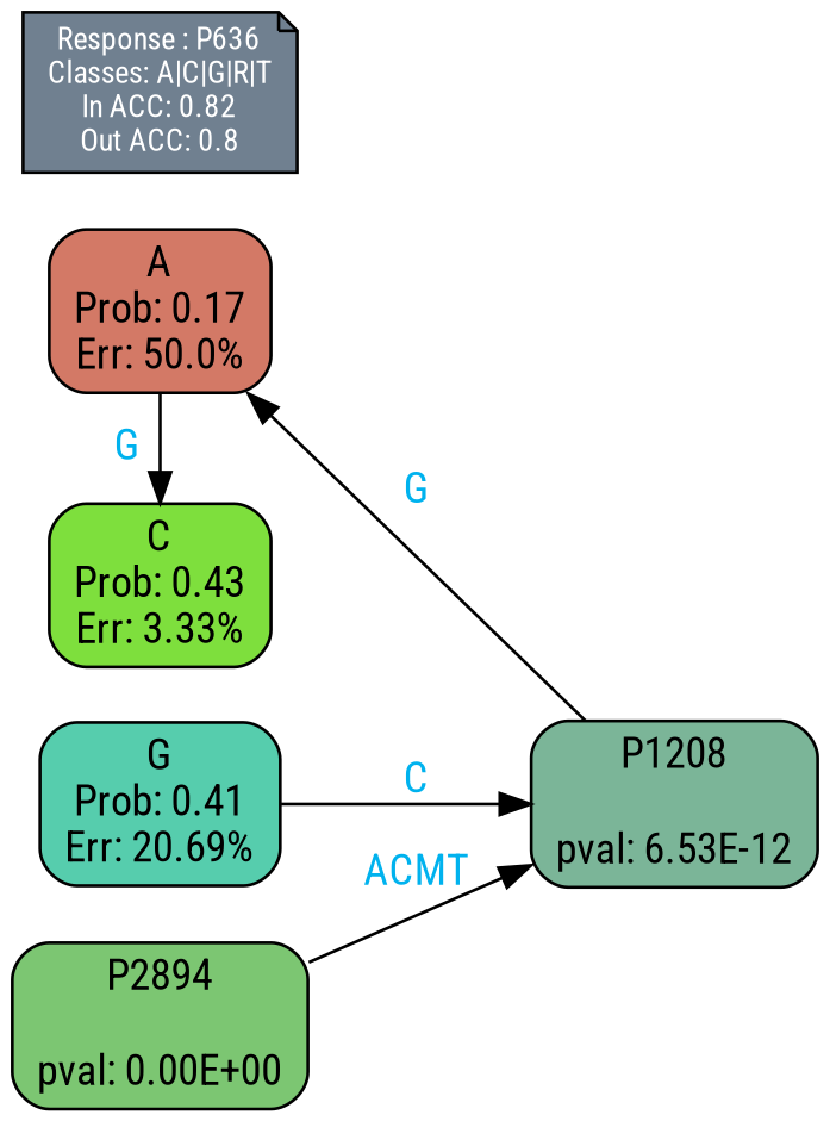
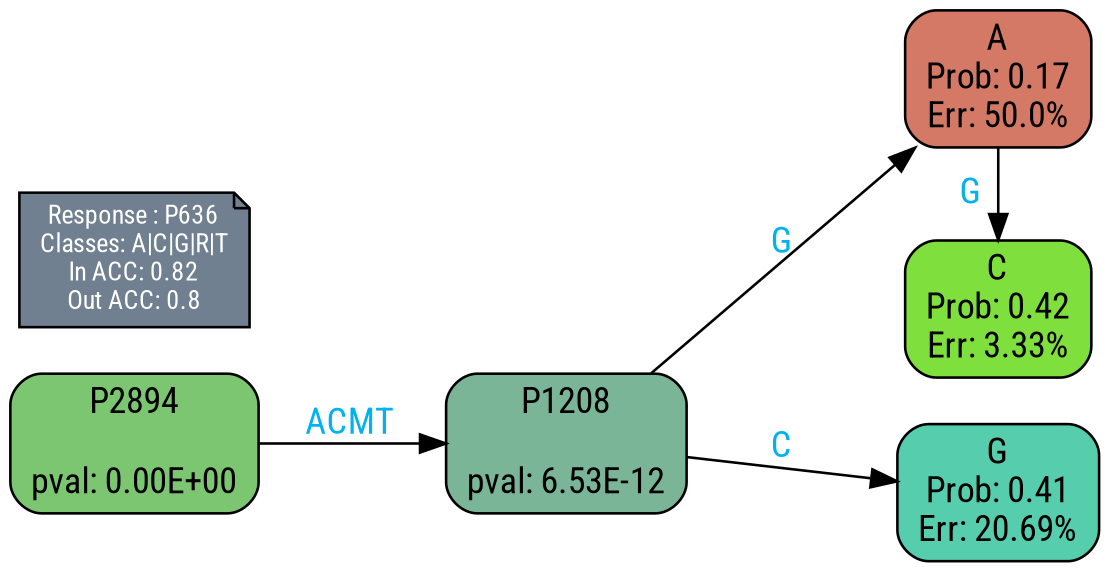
  digraph {
    fontname="Roboto Condensed"
    rankdir=LR
    ranksep=equally
    splines=polylines
    node [color=black fontname="Roboto Condensed" shape=box style="filled, rounded"]
    edge [fontcolor=deepskyblue2 fontname="Roboto Condensed"]
    n1 [fillcolor="#d37966" label="A\nProb: 0.17\nErr: 50.0%"]
    n2 [fillcolor="#56cdad" label="G\nProb: 0.41\nErr: 20.69%"]
-   n3 [fillcolor="#7edf3d" label="C\nProb: 0.43\nErr: 3.33%"]
+   n3 [fillcolor="#7edf3d" label="C\nProb: 0.42\nErr: 3.33%"]
    n4 [align=left fillcolor=slategray fontcolor=white fontsize=10 label="Response : P636\nClasses: A|C|G|R|T\nIn ACC: 0.82\nOut ACC: 0.8\n" shape=note style=filled]
    n5 [fillcolor="#7cc672" label="P2894\n\npval: 0.00E+00"]
    n6 [fillcolor="#7bb598" label="P1208\n\npval: 6.53E-12"]
    subgraph sub_1 {
      rank=same
      n1
      n2
      n3
    }
    subgraph sub_2 {
      rank=same
      n4
      n5
    }
    n1 -> n3 [label=G]
    n5 -> n6 [label=ACMT]
    n6 -> n1 [label=G]
-   n2 -> n6 [label=C]
+   n6 -> n2 [label=C]
  }
